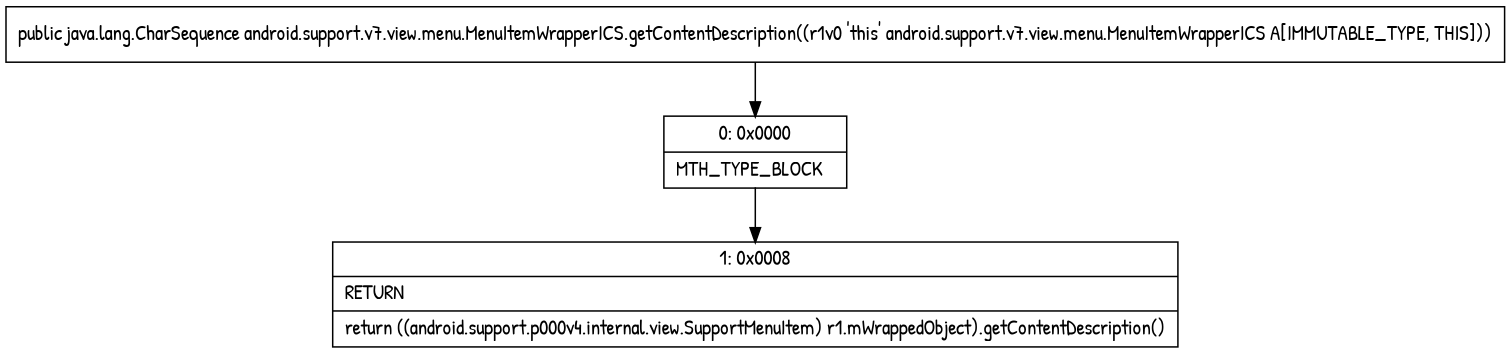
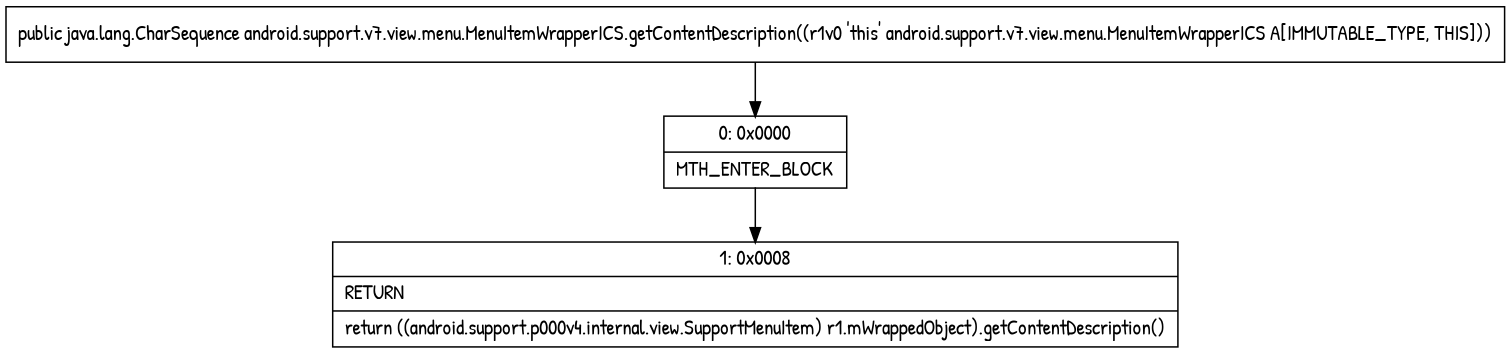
  digraph {
    fontname="Patrick Hand"
    node [shape=record fontname="Patrick Hand"]
    edge [fontname="Patrick Hand"]
-   n1 [label="{0\:\ 0x0000|MTH_TYPE_BLOCK\l}"]
+   n1 [label="{0\:\ 0x0000|MTH_ENTER_BLOCK\l}"]
    n2 [label="{1\:\ 0x0008|RETURN\l|return ((android.support.p000v4.internal.view.SupportMenuItem) r1.mWrappedObject).getContentDescription()\l}"]
    n3 [label="{public java.lang.CharSequence android.support.v7.view.menu.MenuItemWrapperICS.getContentDescription((r1v0 'this' android.support.v7.view.menu.MenuItemWrapperICS A[IMMUTABLE_TYPE, THIS])) }"]
    n1 -> n2
    n3 -> n1
  }
